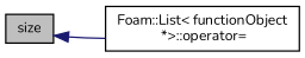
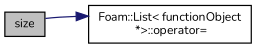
  digraph {
    rankdir=LR
    fontname=Nunito
    node [color=black fontname=Nunito fontsize=10 shape=record]
    n1 [fillcolor=grey75 fontcolor=black height=0.2 label=size style=filled width=0.4]
    n2 [height=0.2 label="Foam::List\< functionObject\l *\>::operator=" width=0.4]
-   n1 -> n2 [color=midnightblue dir=back fontname=Nunito fontsize=10 labelfontname=FreeSans labelfontsize=10 style=solid]
+   n2 -> n1 [color=midnightblue dir=back fontname=Nunito fontsize=10 labelfontname=FreeSans labelfontsize=10 style=solid]
  }
